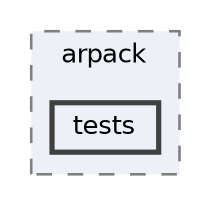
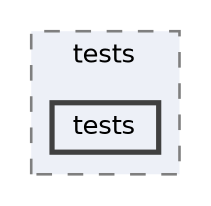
  digraph {
    compound=true
    rankdir=LR
    n1 [color=grey25 fillcolor="#edf0f7" fontname=Helvetica fontsize=10 height=0.2 label=tests shape=box style="filled,bold" width=0.4]
    subgraph cluster_1 {
      bgcolor="#edf0f7"
      fontname=Helvetica
      fontsize=10
-     label=arpack
+     label=tests
      pencolor=grey50
      style="filled,dashed"
      n1
    }
  }
